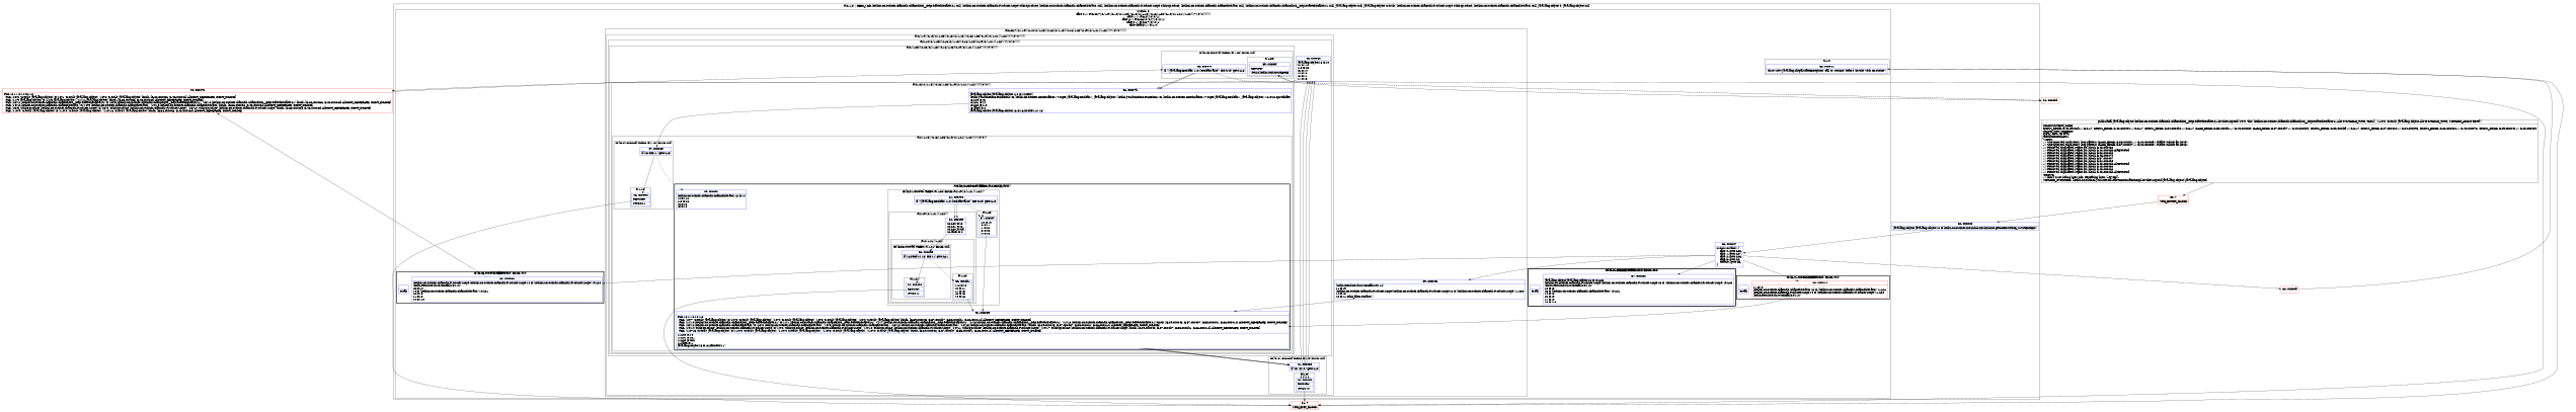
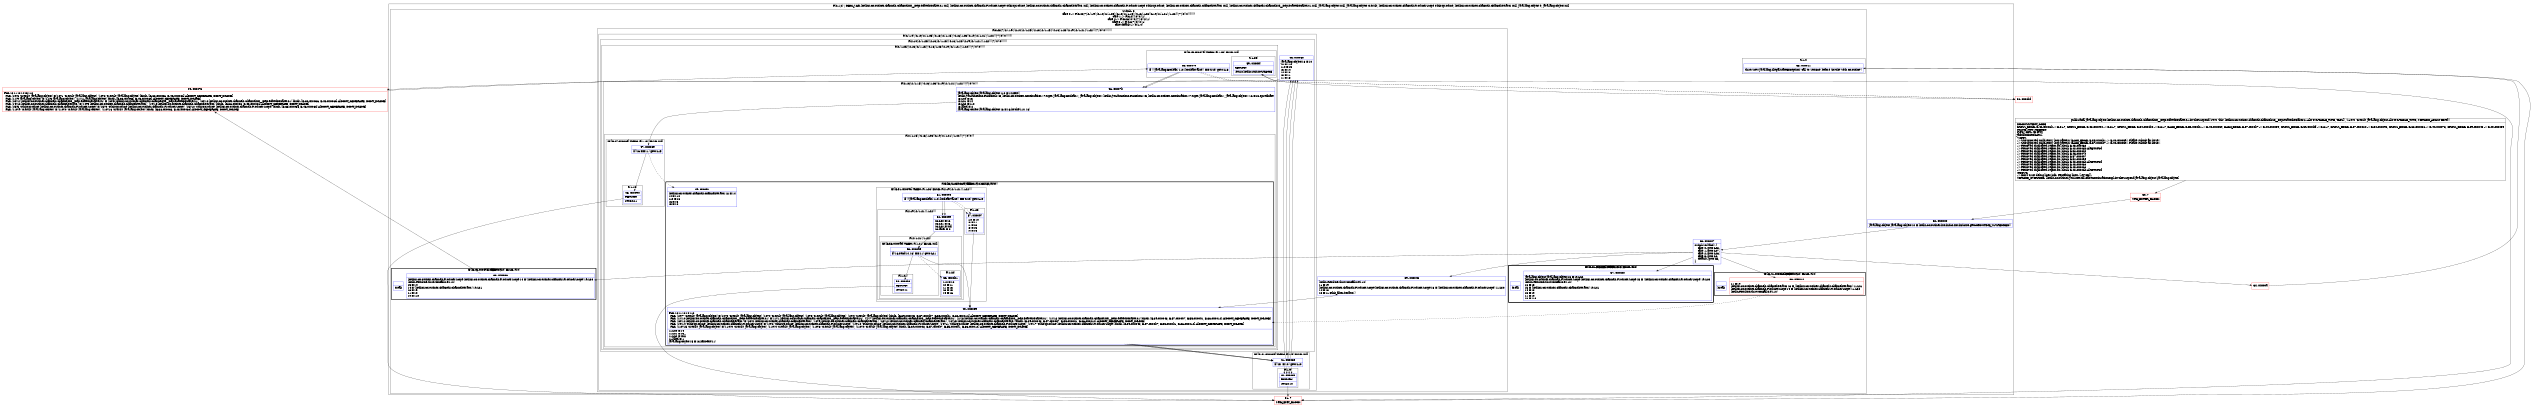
  digraph {
    node [color=blue shape=record]
    n1 [label="{42\:\ 0x006b|RETURN\l|return r0\l}"]
    n2 [label="{41\:\ 0x0069|if (r5 != r0) goto L10\l}"]
    n3 [label="{59\:\ 0x00bf|RETURN\l|return kotlin.Unit.INSTANCE\l}"]
    n4 [label="{45\:\ 0x0079|if (((java.lang.Boolean) r10).booleanValue() == true) goto L13\l}"]
    n5 [label="{48\:\ 0x0090|RETURN\l|return r1\l}"]
    n6 [label="{47\:\ 0x008e|if (r6 == r1) goto L15\l}"]
    n7 [label="{57\:\ 0x00b7|r10 = r0\lr0 = r1\lr1 = r3\lr3 = r5\lr4 = r6\l}"]
    n8 [label="{54\:\ 0x00b0|RETURN\l|return r1\l}"]
    n9 [label="{53\:\ 0x00ae|if (r6.send(r4, r3) == r1) goto L21\l}"]
    n10 [label="{55\:\ 0x00b1|r10 = r0\lr0 = r1\lr1 = r3\lr3 = r5\lr4 = r6\l}"]
    n11 [label="{52\:\ 0x009e|r3.L$0 = r6\lr3.L$1 = r5\lr3.L$2 = null\lr3.label = 3\l}"]
    n12 [label="{51\:\ 0x009c|if (((java.lang.Boolean) r10).booleanValue() == true) goto L19\l}"]
    n13 [label="{40\:\ 0x0059|PHI: r0 r1 r3 r4 r10 \l  PHI: (r0v7 '$result' java.lang.Object) = (r0v0 '$result' java.lang.Object), (r0v4 '$result' java.lang.Object), (r0v5 '$result' java.lang.Object), (r0v0 '$result' java.lang.Object) binds: [B:39:0x0048, B:57:0x00b7, B:55:0x00b1, B:36:0x0012] A[DONT_GENERATE, DONT_INLINE]\l  PHI: (r1v10 kotlinx.coroutines.channels.ChannelsKt__DeprecatedKt$filter$1) = (r1v1 kotlinx.coroutines.channels.ChannelsKt__DeprecatedKt$filter$1), (r1v7 kotlinx.coroutines.channels.ChannelsKt__DeprecatedKt$filter$1), (r1v8 kotlinx.coroutines.channels.ChannelsKt__DeprecatedKt$filter$1), (r1v12 kotlinx.coroutines.channels.ChannelsKt__DeprecatedKt$filter$1) binds: [B:39:0x0048, B:57:0x00b7, B:55:0x00b1, B:36:0x0012] A[DONT_GENERATE, DONT_INLINE]\l  PHI: (r3v12 kotlinx.coroutines.channels.ChannelIterator) = (r3v2 kotlinx.coroutines.channels.ChannelIterator), (r3v9 kotlinx.coroutines.channels.ChannelIterator), (r3v10 kotlinx.coroutines.channels.ChannelIterator), (r3v15 kotlinx.coroutines.channels.ChannelIterator) binds: [B:39:0x0048, B:57:0x00b7, B:55:0x00b1, B:36:0x0012] A[DONT_GENERATE, DONT_INLINE]\l  PHI: (r4v14 '$this$produce' kotlinx.coroutines.channels.ProducerScope) = (r4v2 '$this$produce' kotlinx.coroutines.channels.ProducerScope), (r4v10 '$this$produce' kotlinx.coroutines.channels.ProducerScope), (r4v11 '$this$produce' kotlinx.coroutines.channels.ProducerScope), (r4v17 '$this$produce' kotlinx.coroutines.channels.ProducerScope) binds: [B:39:0x0048, B:57:0x00b7, B:55:0x00b1, B:36:0x0012] A[DONT_GENERATE, DONT_INLINE]\l  PHI: (r10v15 '$result' java.lang.Object) = (r10v0 '$result' java.lang.Object), (r10v4 '$result' java.lang.Object), (r10v8 '$result' java.lang.Object), (r10v0 '$result' java.lang.Object) binds: [B:39:0x0048, B:57:0x00b7, B:55:0x00b1, B:36:0x0012] A[DONT_GENERATE, DONT_INLINE]\l|r1.L$0 = r4\lr1.L$1 = r3\lr1.L$2 = null\lr1.label = 1\ljava.lang.Object r5 = r3.hasNext(r1)\l}"]
    n14 [label="{49\:\ 0x0091|kotlinx.coroutines.channels.ChannelIterator r8 = r4\lr4 = r10\lr10 = r6\lr6 = r5\lr5 = r8\l}"]
    n15 [label="{46\:\ 0x007b|java.lang.Object java.lang.Object r10 = r4.next()\lkotlin.jvm.functions.Function2\<E, kotlin.coroutines.Continuation\<? super java.lang.Boolean\>, java.lang.Object\> kotlin.jvm.functions.Function2\<E, kotlin.coroutines.Continuation\<? super java.lang.Boolean\>, java.lang.Object\> r6 = r3.$predicate\lr3.L$0 = r5\lr3.L$1 = r4\lr3.L$2 = r10\lr3.label = 2\ljava.lang.Object java.lang.Object r6 = r6.invoke(r10, r3)\l}"]
    n16 [label="{43\:\ 0x006c|java.lang.Object r8 = r0\lr0 = r10\lr10 = r5\lr5 = r4\lr4 = r3\lr3 = r1\lr1 = r8\l}"]
    n17 [label="{39\:\ 0x0048|kotlin.ResultKt.throwOnFailure(r10)\lr1 = r9\lkotlinx.coroutines.channels.ProducerScope kotlinx.coroutines.channels.ProducerScope r3 = (kotlinx.coroutines.channels.ProducerScope) r1.L$0\lr4 = r3\lr3 = r1.$this_filter.iterator()\l}"]
    n18 [label="{38\:\ 0x0036|kotlinx.coroutines.channels.ProducerScope kotlinx.coroutines.channels.ProducerScope r4 = (kotlinx.coroutines.channels.ProducerScope) r9.L$0\lkotlin.ResultKt.throwOnFailure(r10)\lr5 = r4\lr4 = (kotlinx.coroutines.channels.ChannelIterator) r9.L$1\lr3 = r9\lr1 = r0\lr0 = r10\l}"]
    n19 [label="{|break\l}"]
    n20 [label="{37\:\ 0x0020|java.lang.Object java.lang.Object r3 = r9.L$2\lkotlinx.coroutines.channels.ProducerScope kotlinx.coroutines.channels.ProducerScope r5 = (kotlinx.coroutines.channels.ProducerScope) r9.L$0\lkotlin.ResultKt.throwOnFailure(r10)\lr6 = r5\lr5 = (kotlinx.coroutines.channels.ChannelIterator) r9.L$1\lr4 = r3\lr3 = r9\lr1 = r0\lr0 = r10\l}"]
    n21 [label="{|break\l}"]
    n22 [color=red label="{36\:\ 0x0012|r1 = r9\lkotlinx.coroutines.channels.ChannelIterator r3 = (kotlinx.coroutines.channels.ChannelIterator) r1.L$1\lkotlinx.coroutines.channels.ProducerScope r4 = (kotlinx.coroutines.channels.ProducerScope) r1.L$0\lkotlin.ResultKt.throwOnFailure(r10)\l}"]
    n23 [label="{|break\l}"]
    n24 [label="{35\:\ 0x0011|throw new java.lang.IllegalStateException(\"call to 'resume' before 'invoke' with coroutine\")\l}"]
    n25 [label="{33\:\ 0x0007|switch(r9.label) \{\l    case 0: goto L28;\l    case 1: goto L27;\l    case 2: goto L26;\l    case 3: goto L6;\l    default: goto L3;\l\}\l}"]
    n26 [label="{32\:\ 0x0000|java.lang.Object java.lang.Object r0 = kotlin.coroutines.intrinsics.IntrinsicsKt.getCOROUTINE_SUSPENDED()\l}"]
    n27 [color=red label="{31\:\ ?|MTH_EXIT_BLOCK\l}"]
    n28 [color=red label="{58\:\ 0x00bd}"]
    n29 [color=red label="{44\:\ 0x0073|PHI: r0 r1 r3 r4 r5 r10 \l  PHI: (r0v6 '$result' java.lang.Object) = (r0v1 '$result' java.lang.Object), (r0v8 '$result' java.lang.Object) binds: [B:38:0x0036, B:43:0x006c] A[DONT_GENERATE, DONT_INLINE]\l  PHI: (r1v9 java.lang.Object) = (r1v3 java.lang.Object), (r1v11 java.lang.Object) binds: [B:38:0x0036, B:43:0x006c] A[DONT_GENERATE, DONT_INLINE]\l  PHI: (r3v11 kotlinx.coroutines.channels.ChannelsKt__DeprecatedKt$filter$1) = (r3v5 kotlinx.coroutines.channels.ChannelsKt__DeprecatedKt$filter$1), (r3v13 kotlinx.coroutines.channels.ChannelsKt__DeprecatedKt$filter$1) binds: [B:38:0x0036, B:43:0x006c] A[DONT_GENERATE, DONT_INLINE]\l  PHI: (r4v12 kotlinx.coroutines.channels.ChannelIterator) = (r4v5 kotlinx.coroutines.channels.ChannelIterator), (r4v15 kotlinx.coroutines.channels.ChannelIterator) binds: [B:38:0x0036, B:43:0x006c] A[DONT_GENERATE, DONT_INLINE]\l  PHI: (r5v5 '$this$produce' kotlinx.coroutines.channels.ProducerScope) = (r5v0 '$this$produce' kotlinx.coroutines.channels.ProducerScope), (r5v10 '$this$produce' kotlinx.coroutines.channels.ProducerScope) binds: [B:38:0x0036, B:43:0x006c] A[DONT_GENERATE, DONT_INLINE]\l  PHI: (r10v9 '$result' java.lang.Object) = (r10v0 '$result' java.lang.Object), (r10v16 '$result' java.lang.Object) binds: [B:38:0x0036, B:43:0x006c] A[DONT_GENERATE, DONT_INLINE]\l}"]
    n30 [color=red label="{34\:\ 0x000a}"]
    n31 [color=red label="{30\:\ ?|MTH_ENTER_BLOCK\l}"]
    n32 [label="{public final java.lang.Object kotlinx.coroutines.channels.ChannelsKt__DeprecatedKt$filter$1.invokeSuspend((r9v0 'this' kotlinx.coroutines.channels.ChannelsKt__DeprecatedKt$filter$1 A[IMMUTABLE_TYPE, THIS]), (r10v0 '$result' java.lang.Object A[IMMUTABLE_TYPE, METHOD_ARGUMENT]))  | INCONSISTENT_CODE\lCROSS_EDGE: B:42:0x006b \-\> B:31:?, CROSS_EDGE: B:48:0x0090 \-\> B:31:?, CROSS_EDGE: B:54:0x00b0 \-\> B:31:?, BACK_EDGE: B:55:0x00b1 \-\> B:40:0x0059, BACK_EDGE: B:57:0x00b7 \-\> B:40:0x0059, CROSS_EDGE: B:59:0x00bf \-\> B:31:?, CROSS_EDGE: B:37:0x0020 \-\> B:50:0x0096, CROSS_EDGE: B:38:0x0036 \-\> B:44:0x0073, CROSS_EDGE: B:39:0x0048 \-\> B:40:0x0059\lINLINE_NOT_NEEDED\lTYPE_VARS: EMPTY\lJadxCommentsAttr\{\l WARN: \l \-\> Unsupported multi\-entry loop pattern (BACK_EDGE: B:55:0x00b1 \-\> B:40:0x0059). Please submit an issue!!!\l \-\> Unsupported multi\-entry loop pattern (BACK_EDGE: B:57:0x00b7 \-\> B:40:0x0059). Please submit an issue!!!\l \-\> Removed duplicated region for block: B:43:0x006c \l \-\> Removed duplicated region for block: B:42:0x006b A[RETURN]\l \-\> Removed duplicated region for block: B:58:0x00bd \l \-\> Removed duplicated region for block: B:46:0x007b \l \-\> Removed duplicated region for block: B:57:0x00b7 \l \-\> Removed duplicated region for block: B:52:0x009e \l \-\> Removed duplicated region for block: B:42:0x006b A[RETURN]\l \-\> Removed duplicated region for block: B:43:0x006c \l \-\> Removed duplicated region for block: B:43:0x006c \l \-\> Removed duplicated region for block: B:42:0x006b A[RETURN]\l DEBUG: \l \-\> Don't trust debug lines info. Repeating lines: [197=5]\}\lMETHOD_OVERRIDE: [kotlin.coroutines.jvm.internal.BaseContinuationImpl.invokeSuspend(java.lang.Object):java.lang.Object]\l}" color=""]
    subgraph cluster_1 {
      label="R(2:1|2) | DECL_VAR: kotlinx.coroutines.channels.ChannelsKt__DeprecatedKt$filter$1 null, kotlinx.coroutines.channels.ProducerScope $this$produce, kotlinx.coroutines.channels.ChannelIterator null, kotlinx.coroutines.channels.ProducerScope $this$produce, kotlinx.coroutines.channels.ChannelIterator null, kotlinx.coroutines.channels.ChannelsKt__DeprecatedKt$filter$1 null, java.lang.Object null, java.lang.Object $result, kotlinx.coroutines.channels.ProducerScope $this$produce, kotlinx.coroutines.channels.ChannelIterator null, java.lang.Object e, java.lang.Object null\l"
      n26
      subgraph cluster_2 {
        label="Switch: 5\n case 0 -> R(3:28|7|(2:(1:9)|(2:10|(2:(1:25)|(2:13|(2:(1:15)|(4:16|(1:23)(2:19|(2:(1:21)|(1:22)))|7|(0)(0))))))))\n case 1 -> R(3:27|(0)(0)|1)\n case 2 -> R(5:26|(0)(0)|7|(0)(0)|1)\n case 3 -> R(4:6|7|(0)(0)|1)\n case default -> R(1:4)"
        n25
        subgraph cluster_3 {
          label="R(3:28|7|(2:(1:9)|(2:10|(2:(1:25)|(2:13|(2:(1:15)|(4:16|(1:23)(2:19|(2:(1:21)|(1:22)))|7|(0)(0))))))))"
          n17
          subgraph cluster_4 {
            label="R(2:(1:9)|(2:10|(2:(1:25)|(2:13|(2:(1:15)|(4:16|(1:23)(2:19|(2:(1:21)|(1:22)))|7|(0)(0)))))))"
            subgraph cluster_5 {
              label="IF [B:41:0x0069] THEN: R(1:9) ELSE: null"
              n2
              subgraph cluster_6 {
                label="R(1:9)"
                n1
              }
            }
            subgraph cluster_7 {
              label="R(2:10|(2:(1:25)|(2:13|(2:(1:15)|(4:16|(1:23)(2:19|(2:(1:21)|(1:22)))|7|(0)(0))))))"
              n16
              subgraph cluster_8 {
                label="R(2:(1:25)|(2:13|(2:(1:15)|(4:16|(1:23)(2:19|(2:(1:21)|(1:22)))|7|(0)(0)))))"
                subgraph cluster_9 {
                  label="IF [B:45:0x0079] THEN: R(1:25) ELSE: null"
                  n4
                  subgraph cluster_10 {
                    label="R(1:25)"
                    n3
                  }
                }
                subgraph cluster_11 {
                  label="R(2:13|(2:(1:15)|(4:16|(1:23)(2:19|(2:(1:21)|(1:22)))|7|(0)(0))))"
                  n15
                  subgraph cluster_12 {
                    label="R(2:(1:15)|(4:16|(1:23)(2:19|(2:(1:21)|(1:22)))|7|(0)(0)))"
                    subgraph cluster_13 {
                      label="IF [B:47:0x008e] THEN: R(1:15) ELSE: null"
                      n6
                      subgraph cluster_14 {
                        label="R(1:15)"
                        n5
                      }
                    }
                    subgraph cluster_15 {
                      label="R(4:16|(1:23)(2:19|(2:(1:21)|(1:22)))|7|(0)(0))"
                      n13
                      n14
                      subgraph cluster_16 {
                        label="IF [B:51:0x009c] THEN: R(1:23) ELSE: R(2:19|(2:(1:21)|(1:22)))"
                        n12
                        subgraph cluster_17 {
                          label="R(1:23)"
                          n7
                        }
                        subgraph cluster_18 {
                          label="R(2:19|(2:(1:21)|(1:22)))"
                          n11
                          subgraph cluster_19 {
                            label="R(2:(1:21)|(1:22))"
                            subgraph cluster_20 {
                              label="IF [B:53:0x00ae] THEN: R(1:21) ELSE: null"
                              n9
                              subgraph cluster_21 {
                                label="R(1:21)"
                                n8
                              }
                            }
                            subgraph cluster_22 {
                              label="R(1:22)"
                              n10
                            }
                          }
                        }
                      }
                      subgraph cluster_23 {
                        label="IF [B:41:0x0069] THEN: R(0) ELSE: R(0)"
                        subgraph cluster_24 {
                          label="R(0)"
                        }
                        subgraph cluster_25 {
                          label="R(0)"
                        }
                      }
                    }
                  }
                }
              }
            }
          }
        }
        subgraph cluster_26 {
          label="R(3:27|(0)(0)|1)"
          n18
          n19
          subgraph cluster_27 {
            label="IF [B:45:0x0079] THEN: R(0) ELSE: R(0)"
            subgraph cluster_28 {
              label="R(0)"
            }
            subgraph cluster_29 {
              label="R(0)"
            }
          }
        }
        subgraph cluster_30 {
          label="R(5:26|(0)(0)|7|(0)(0)|1)"
          n20
          n21
          subgraph cluster_31 {
            label="IF [B:51:0x009c] THEN: R(0) ELSE: R(0)"
            subgraph cluster_32 {
              label="R(0)"
            }
            subgraph cluster_33 {
              label="R(0)"
            }
          }
          subgraph cluster_34 {
            label="IF [B:41:0x0069] THEN: R(0) ELSE: R(0)"
            subgraph cluster_35 {
              label="R(0)"
            }
            subgraph cluster_36 {
              label="R(0)"
            }
          }
        }
        subgraph cluster_37 {
          label="R(4:6|7|(0)(0)|1)"
          n22
          n23
          subgraph cluster_38 {
            label="IF [B:41:0x0069] THEN: R(0) ELSE: R(0)"
            subgraph cluster_39 {
              label="R(0)"
            }
            subgraph cluster_40 {
              label="R(0)"
            }
          }
        }
        subgraph cluster_41 {
          label="R(1:4)"
          n24
        }
      }
    }
    n1 -> n27
    n2 -> n1 [style=dashed]
    n2 -> n1 [style=dashed]
    n2 -> n1 [style=dashed]
    n2 -> n1 [style=dashed]
    n2 -> n16
    n2 -> n16
    n2 -> n16
    n2 -> n16
    n3 -> n27
    n4 -> n15
    n4 -> n15
    n4 -> n28 [style=dashed]
    n4 -> n28 [style=dashed]
    n5 -> n27
    n6 -> n5
    n6 -> n14 [style=dashed]
    n7 -> n13
    n8 -> n27
    n9 -> n8
    n9 -> n10 [style=dashed]
-   n10 -> n13
+   n9 -> n13
    n11 -> n9
    n12 -> n7 [style=dashed]
    n12 -> n7 [style=dashed]
    n12 -> n11
    n12 -> n11
    n13 -> n2
    n13 -> n2
    n13 -> n2
    n13 -> n2
    n15 -> n6
    n16 -> n29
    n17 -> n13
    n18 -> n29
-   n22 -> n13
+   n22 -> n13 [style=dashed]
    n24 -> n27
    n25 -> n17
    n25 -> n18
    n25 -> n20
    n25 -> n22
    n25 -> n30
    n26 -> n25
    n28 -> n3
    n29 -> n4
    n30 -> n24
    n31 -> n26
    n32 -> n31
  }
